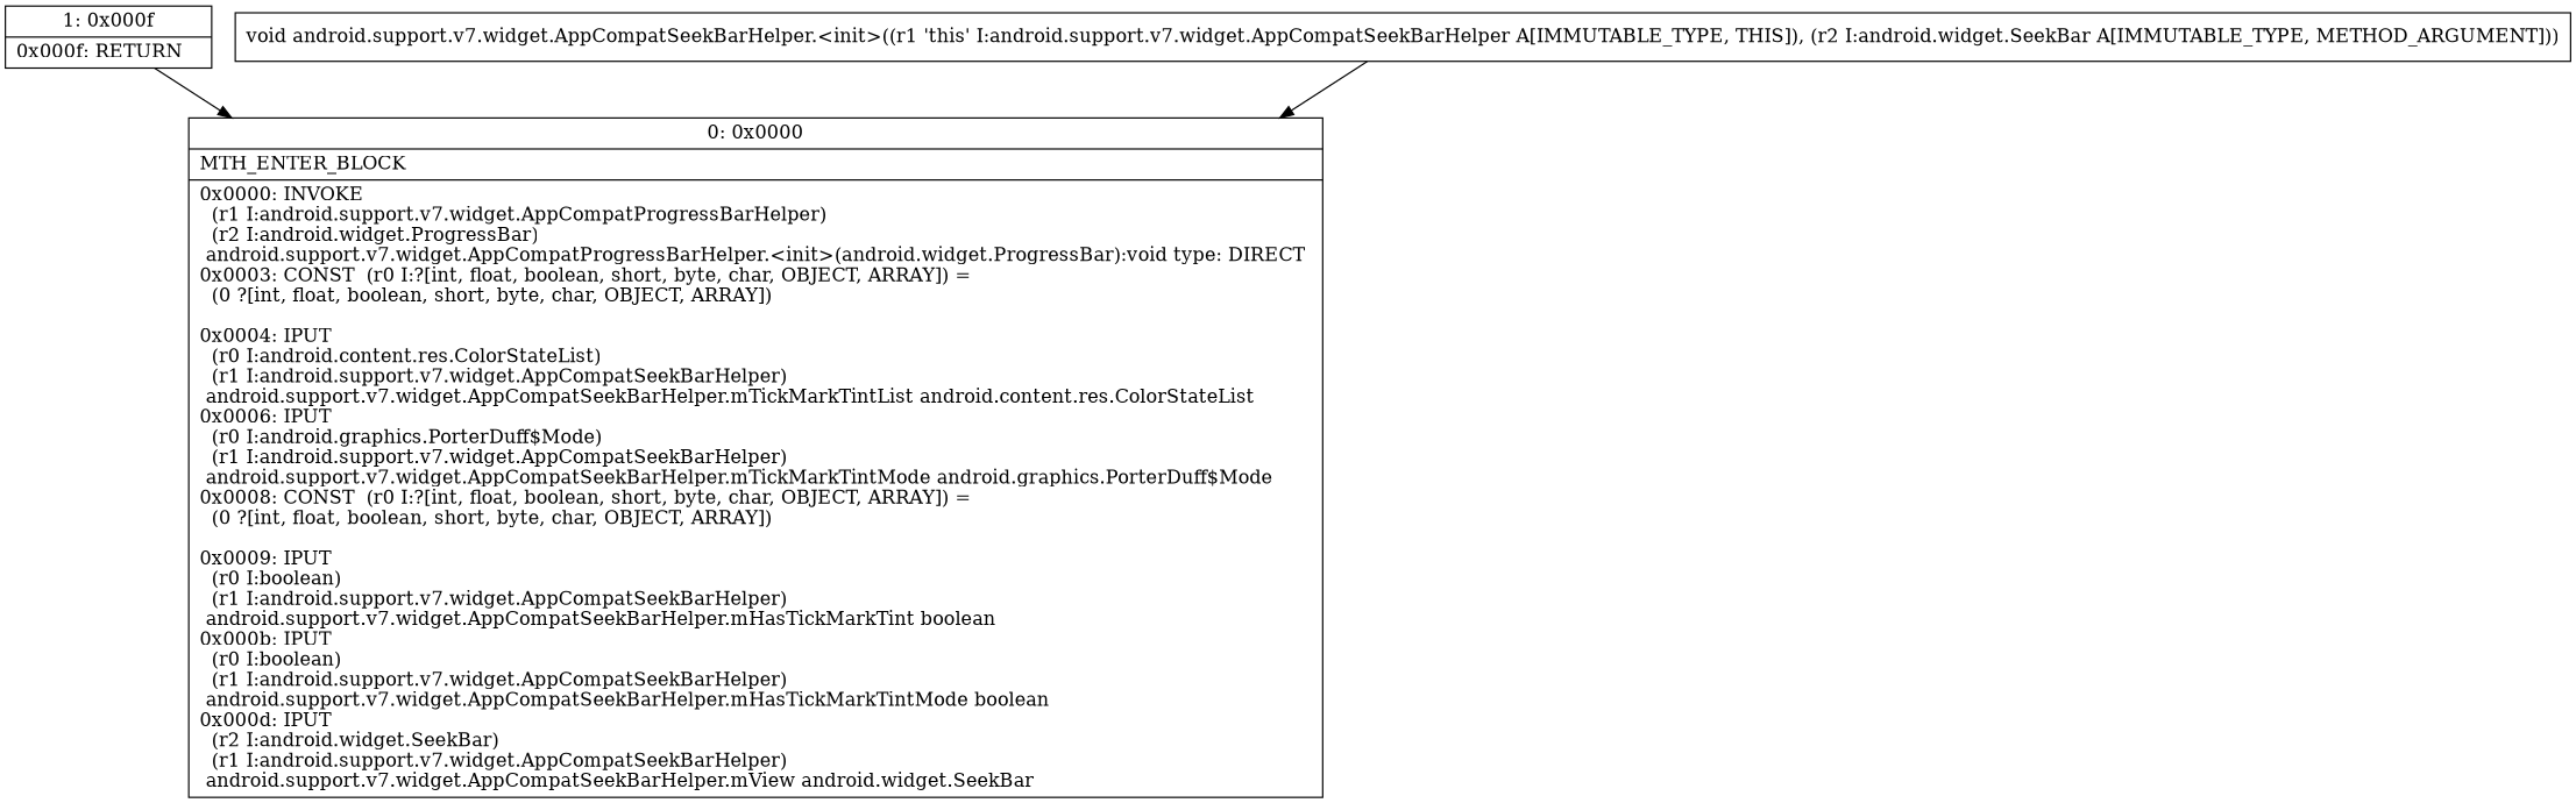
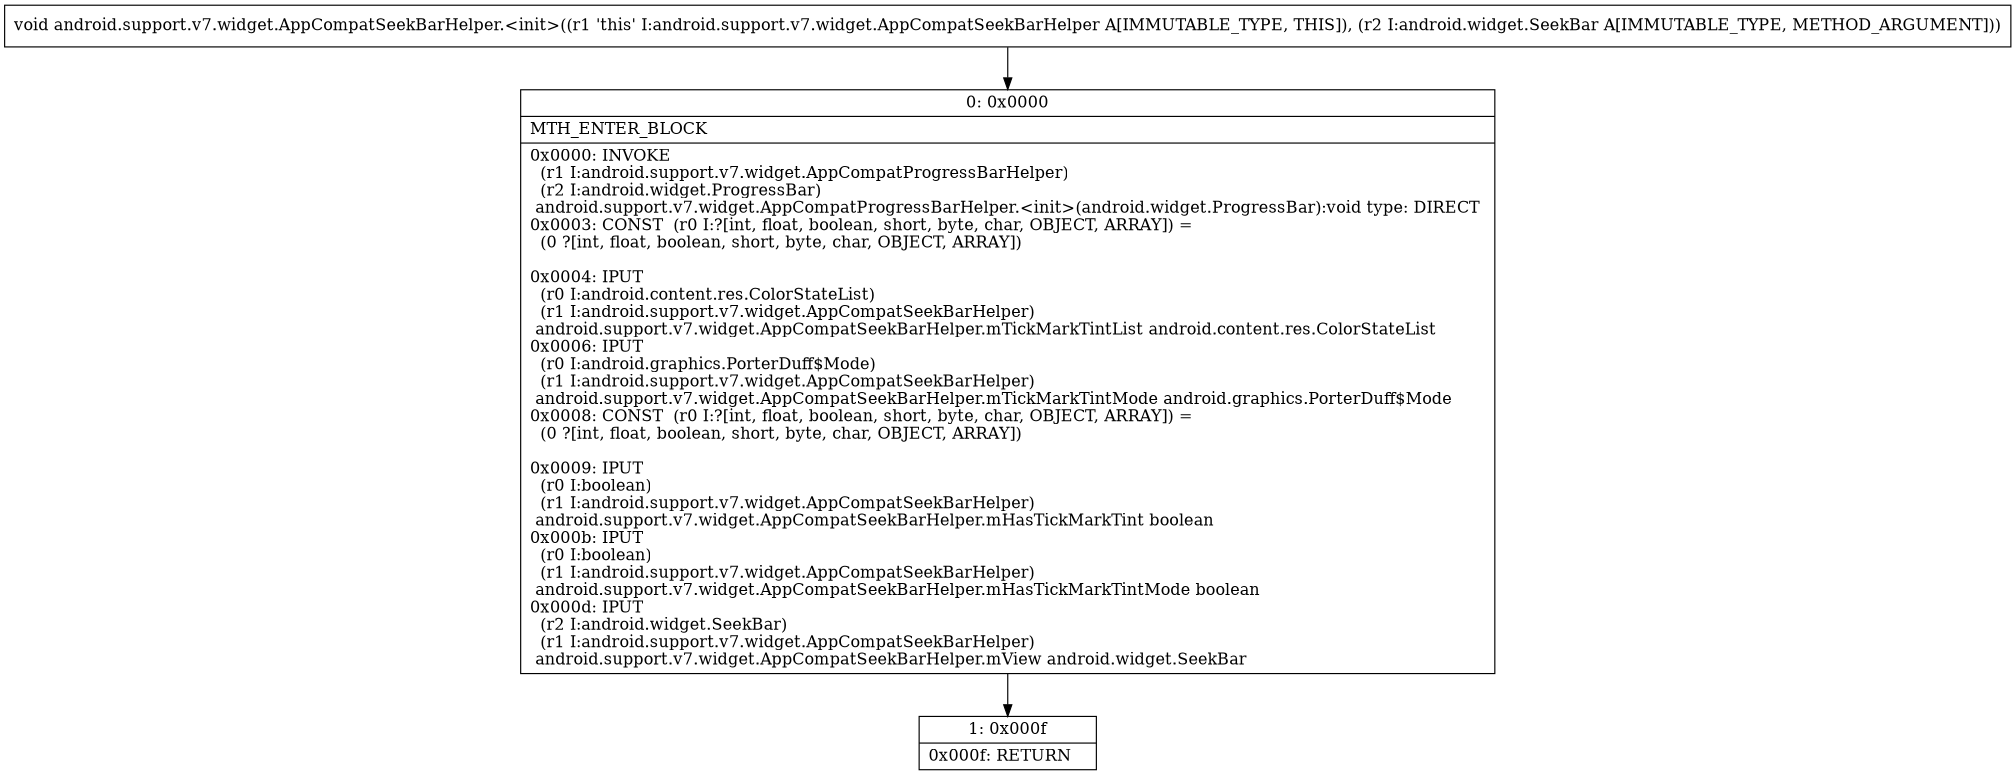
  digraph {
    node [shape=record]
    n1 [label="{0\:\ 0x0000|MTH_ENTER_BLOCK\l|0x0000: INVOKE  \l  (r1 I:android.support.v7.widget.AppCompatProgressBarHelper)\l  (r2 I:android.widget.ProgressBar)\l android.support.v7.widget.AppCompatProgressBarHelper.\<init\>(android.widget.ProgressBar):void type: DIRECT \l0x0003: CONST  (r0 I:?[int, float, boolean, short, byte, char, OBJECT, ARRAY]) = \l  (0 ?[int, float, boolean, short, byte, char, OBJECT, ARRAY])\l \l0x0004: IPUT  \l  (r0 I:android.content.res.ColorStateList)\l  (r1 I:android.support.v7.widget.AppCompatSeekBarHelper)\l android.support.v7.widget.AppCompatSeekBarHelper.mTickMarkTintList android.content.res.ColorStateList \l0x0006: IPUT  \l  (r0 I:android.graphics.PorterDuff$Mode)\l  (r1 I:android.support.v7.widget.AppCompatSeekBarHelper)\l android.support.v7.widget.AppCompatSeekBarHelper.mTickMarkTintMode android.graphics.PorterDuff$Mode \l0x0008: CONST  (r0 I:?[int, float, boolean, short, byte, char, OBJECT, ARRAY]) = \l  (0 ?[int, float, boolean, short, byte, char, OBJECT, ARRAY])\l \l0x0009: IPUT  \l  (r0 I:boolean)\l  (r1 I:android.support.v7.widget.AppCompatSeekBarHelper)\l android.support.v7.widget.AppCompatSeekBarHelper.mHasTickMarkTint boolean \l0x000b: IPUT  \l  (r0 I:boolean)\l  (r1 I:android.support.v7.widget.AppCompatSeekBarHelper)\l android.support.v7.widget.AppCompatSeekBarHelper.mHasTickMarkTintMode boolean \l0x000d: IPUT  \l  (r2 I:android.widget.SeekBar)\l  (r1 I:android.support.v7.widget.AppCompatSeekBarHelper)\l android.support.v7.widget.AppCompatSeekBarHelper.mView android.widget.SeekBar \l}"]
    n2 [label="{1\:\ 0x000f|0x000f: RETURN   \l}"]
    n3 [label="{void android.support.v7.widget.AppCompatSeekBarHelper.\<init\>((r1 'this' I:android.support.v7.widget.AppCompatSeekBarHelper A[IMMUTABLE_TYPE, THIS]), (r2 I:android.widget.SeekBar A[IMMUTABLE_TYPE, METHOD_ARGUMENT])) }"]
-   n2 -> n1
+   n1 -> n2
    n3 -> n1
  }
